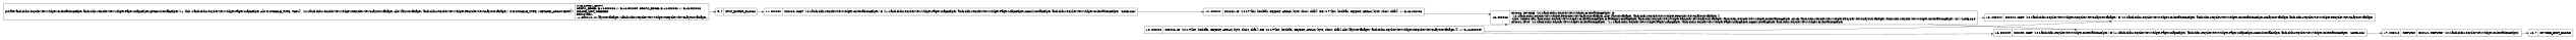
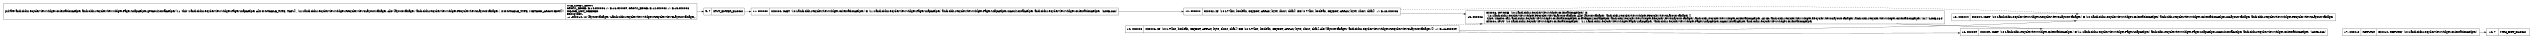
  digraph {
    rankdir=LR
    node [shape=record]
    n1 [label="{9\:\ ?|IPUT_ENTER_BLOCK\l}"]
    n2 [label="{11\:\ 0x0000|0x0000: IGET  (r0 I:androidx.recyclerview.widget.OrientationHelper) = (r1 I:androidx.recyclerview.widget.PagerSnapHelper) androidx.recyclerview.widget.PagerSnapHelper.mHorizontalHelper androidx.recyclerview.widget.OrientationHelper  (LINE:263)\l}"]
    n3 [label="{12\:\ 0x0002|0x0002: IF  (r0 I:??[int, boolean, OBJECT, ARRAY, byte, short, char]) == (0 ??[int, boolean, OBJECT, ARRAY, byte, short, char])  \-\> B:15:0x0008 \l}"]
    n4 [label="{13\:\ 0x0004|0x0004: IGET  (r0 I:androidx.recyclerview.widget.RecyclerView$LayoutManager) = (r0 I:androidx.recyclerview.widget.OrientationHelper) androidx.recyclerview.widget.OrientationHelper.mLayoutManager androidx.recyclerview.widget.RecyclerView$LayoutManager \l}"]
    n5 [label="{15\:\ 0x0008|0x0008: INVOKE  (r0 I:androidx.recyclerview.widget.OrientationHelper) = \l  (r2 I:androidx.recyclerview.widget.RecyclerView$LayoutManager A[D('layoutManager' androidx.recyclerview.widget.RecyclerView$LayoutManager)])\l type: STATIC call: androidx.recyclerview.widget.OrientationHelper.createHorizontalHelper(androidx.recyclerview.widget.RecyclerView$LayoutManager):androidx.recyclerview.widget.OrientationHelper A[MD:(androidx.recyclerview.widget.RecyclerView$LayoutManager):androidx.recyclerview.widget.OrientationHelper (m)] (LINE:264)\l0x000c: IPUT  (r0 I:androidx.recyclerview.widget.OrientationHelper), (r1 I:androidx.recyclerview.widget.PagerSnapHelper) androidx.recyclerview.widget.PagerSnapHelper.mHorizontalHelper androidx.recyclerview.widget.OrientationHelper \l}"]
    n6 [label="{16\:\ 0x000e|0x000e: IGET  (r0 I:androidx.recyclerview.widget.OrientationHelper) = (r1 I:androidx.recyclerview.widget.PagerSnapHelper) androidx.recyclerview.widget.PagerSnapHelper.mHorizontalHelper androidx.recyclerview.widget.OrientationHelper  (LINE:266)\l}"]
    n7 [label="{14\:\ 0x0006|0x0006: IF  (r0 I:??[int, boolean, OBJECT, ARRAY, byte, short, char]) == (r2 I:??[int, boolean, OBJECT, ARRAY, byte, short, char] A[D('layoutManager' androidx.recyclerview.widget.RecyclerView$LayoutManager)])  \-\> B:16:0x000e \l}"]
    n8 [label="{17\:\ 0x0010|RETURN\l|0x0010: RETURN  (r0 I:androidx.recyclerview.widget.OrientationHelper) \l}"]
-   n9 [label="{10\:\ ?|INVOKE_EXIT_BLOCK\l}"]
+   n9 [label="{10\:\ ?|MTH_EXIT_BLOCK\l}"]
    n10 [label="{private androidx.recyclerview.widget.OrientationHelper androidx.recyclerview.widget.PagerSnapHelper.getHorizontalHelper((r1 'this' I:androidx.recyclerview.widget.PagerSnapHelper A[IMMUTABLE_TYPE, THIS]), (r2 I:androidx.recyclerview.widget.RecyclerView$LayoutManager A[D('layoutManager' androidx.recyclerview.widget.RecyclerView$LayoutManager), IMMUTABLE_TYPE, METHOD_ARGUMENT]))  | USE_LINES_HINTS\lCROSS_EDGE: B:14:0x0006 \-\> B:16:0x000e, CROSS_EDGE: B:12:0x0002 \-\> B:15:0x0008\lINLINE_NOT_NEEDED\lDebug Info:\l  \-1 \-0x0010: r2 'layoutManager' Landroidx\/recyclerview\/widget\/RecyclerView$LayoutManager;\l}"]
    n1 -> n2
    n2 -> n3
-   n5 -> n4 [style=dashed]
+   n3 -> n4 [style=dashed]
    n3 -> n5
    n5 -> n6
-   n6 -> n8
    n7 -> n4
    n7 -> n5 [style=dashed]
    n7 -> n6
    n8 -> n9
    n10 -> n1
  }
